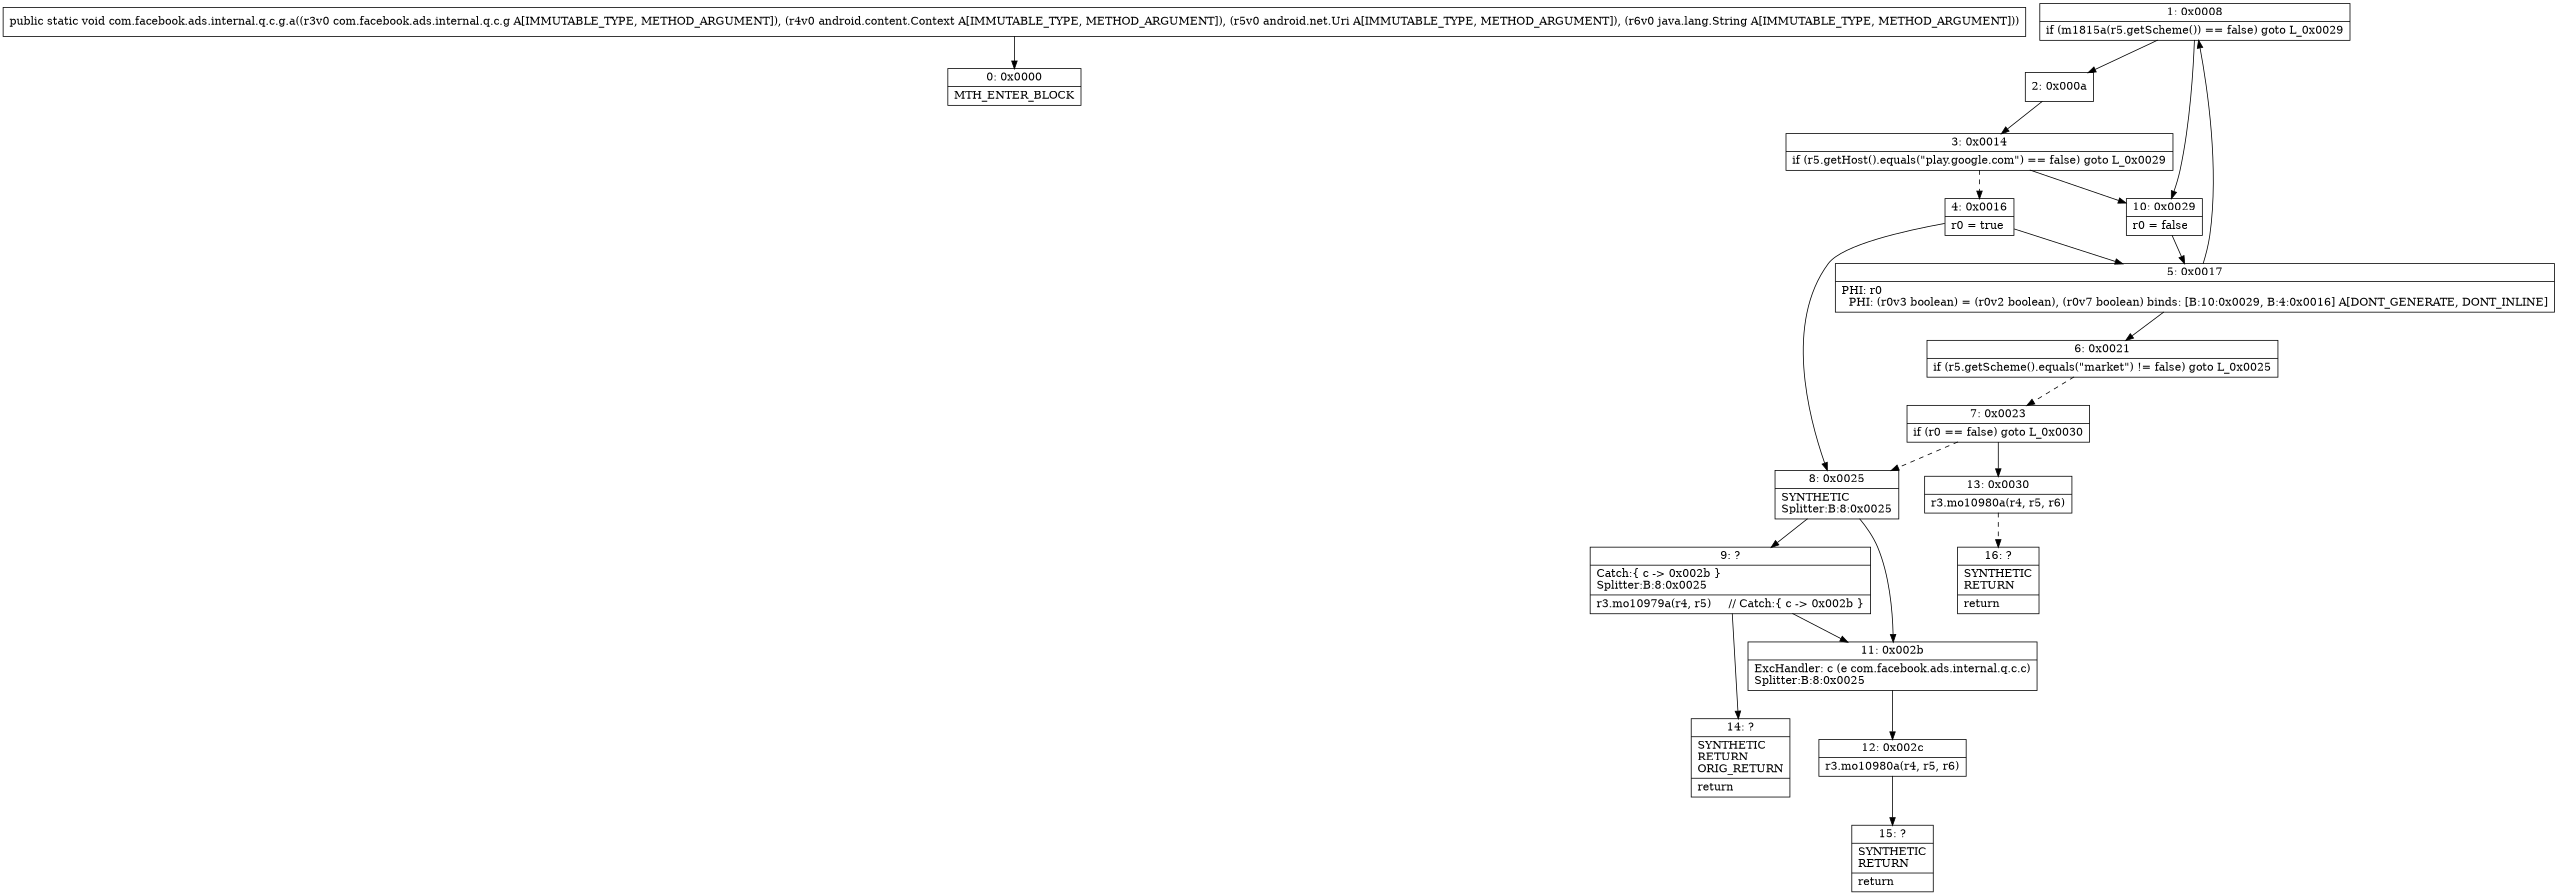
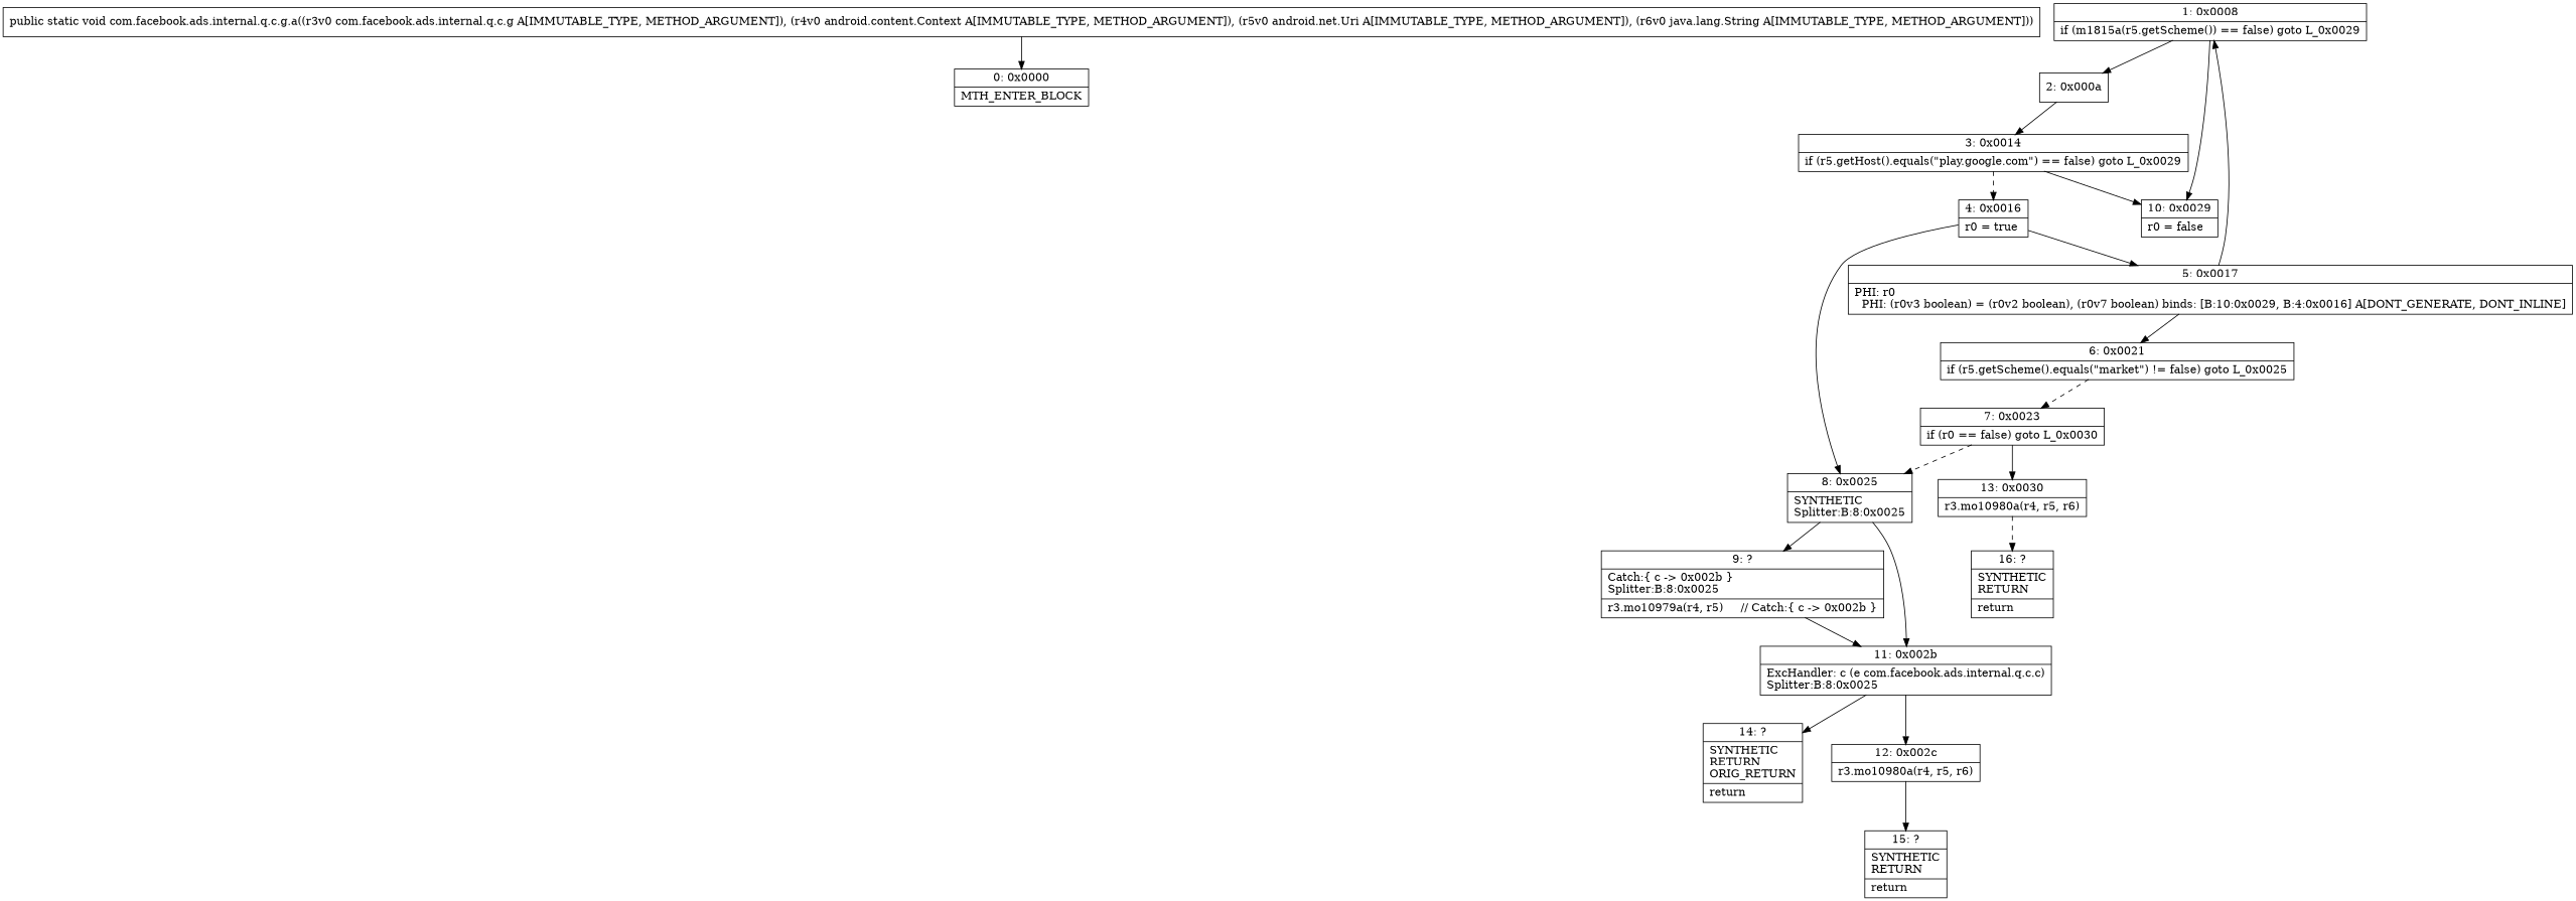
  digraph {
    node [shape=record]
    n1 [label="{0\:\ 0x0000|MTH_ENTER_BLOCK\l}"]
    n2 [label="{1\:\ 0x0008|if (m1815a(r5.getScheme()) == false) goto L_0x0029\l}"]
    n3 [label="{2\:\ 0x000a}"]
    n4 [label="{10\:\ 0x0029|r0 = false\l}"]
    n5 [label="{3\:\ 0x0014|if (r5.getHost().equals(\"play.google.com\") == false) goto L_0x0029\l}"]
    n6 [label="{5\:\ 0x0017|PHI: r0 \l  PHI: (r0v3 boolean) = (r0v2 boolean), (r0v7 boolean) binds: [B:10:0x0029, B:4:0x0016] A[DONT_GENERATE, DONT_INLINE]\l}"]
    n7 [label="{4\:\ 0x0016|r0 = true\l}"]
    n8 [label="{8\:\ 0x0025|SYNTHETIC\lSplitter:B:8:0x0025\l}"]
    n9 [label="{6\:\ 0x0021|if (r5.getScheme().equals(\"market\") != false) goto L_0x0025\l}"]
    n10 [label="{7\:\ 0x0023|if (r0 == false) goto L_0x0030\l}"]
    n11 [label="{13\:\ 0x0030|r3.mo10980a(r4, r5, r6)\l}"]
    n12 [label="{9\:\ ?|Catch:\{ c \-\> 0x002b \}\lSplitter:B:8:0x0025\l|r3.mo10979a(r4, r5)     \/\/ Catch:\{ c \-\> 0x002b \}\l}"]
    n13 [label="{11\:\ 0x002b|ExcHandler: c (e com.facebook.ads.internal.q.c.c)\lSplitter:B:8:0x0025\l}"]
    n14 [label="{16\:\ ?|SYNTHETIC\lRETURN\l|return\l}"]
    n15 [label="{14\:\ ?|SYNTHETIC\lRETURN\lORIG_RETURN\l|return\l}"]
    n16 [label="{12\:\ 0x002c|r3.mo10980a(r4, r5, r6)\l}"]
    n17 [label="{15\:\ ?|SYNTHETIC\lRETURN\l|return\l}"]
    n18 [label="{public static void com.facebook.ads.internal.q.c.g.a((r3v0 com.facebook.ads.internal.q.c.g A[IMMUTABLE_TYPE, METHOD_ARGUMENT]), (r4v0 android.content.Context A[IMMUTABLE_TYPE, METHOD_ARGUMENT]), (r5v0 android.net.Uri A[IMMUTABLE_TYPE, METHOD_ARGUMENT]), (r6v0 java.lang.String A[IMMUTABLE_TYPE, METHOD_ARGUMENT])) }"]
    n2 -> n3 [style=solid]
    n2 -> n4
    n3 -> n5
-   n4 -> n6
    n5 -> n4
    n5 -> n7 [style=dashed]
    n6 -> n2
    n6 -> n9
    n7 -> n6
    n7 -> n8
    n8 -> n12
    n8 -> n13
    n9 -> n10 [style=dashed]
    n10 -> n8 [style=dashed]
    n10 -> n11
    n11 -> n14 [style=dashed]
    n12 -> n13
-   n12 -> n15
+   n13 -> n15
    n13 -> n16
    n16 -> n17
    n18 -> n1
  }
